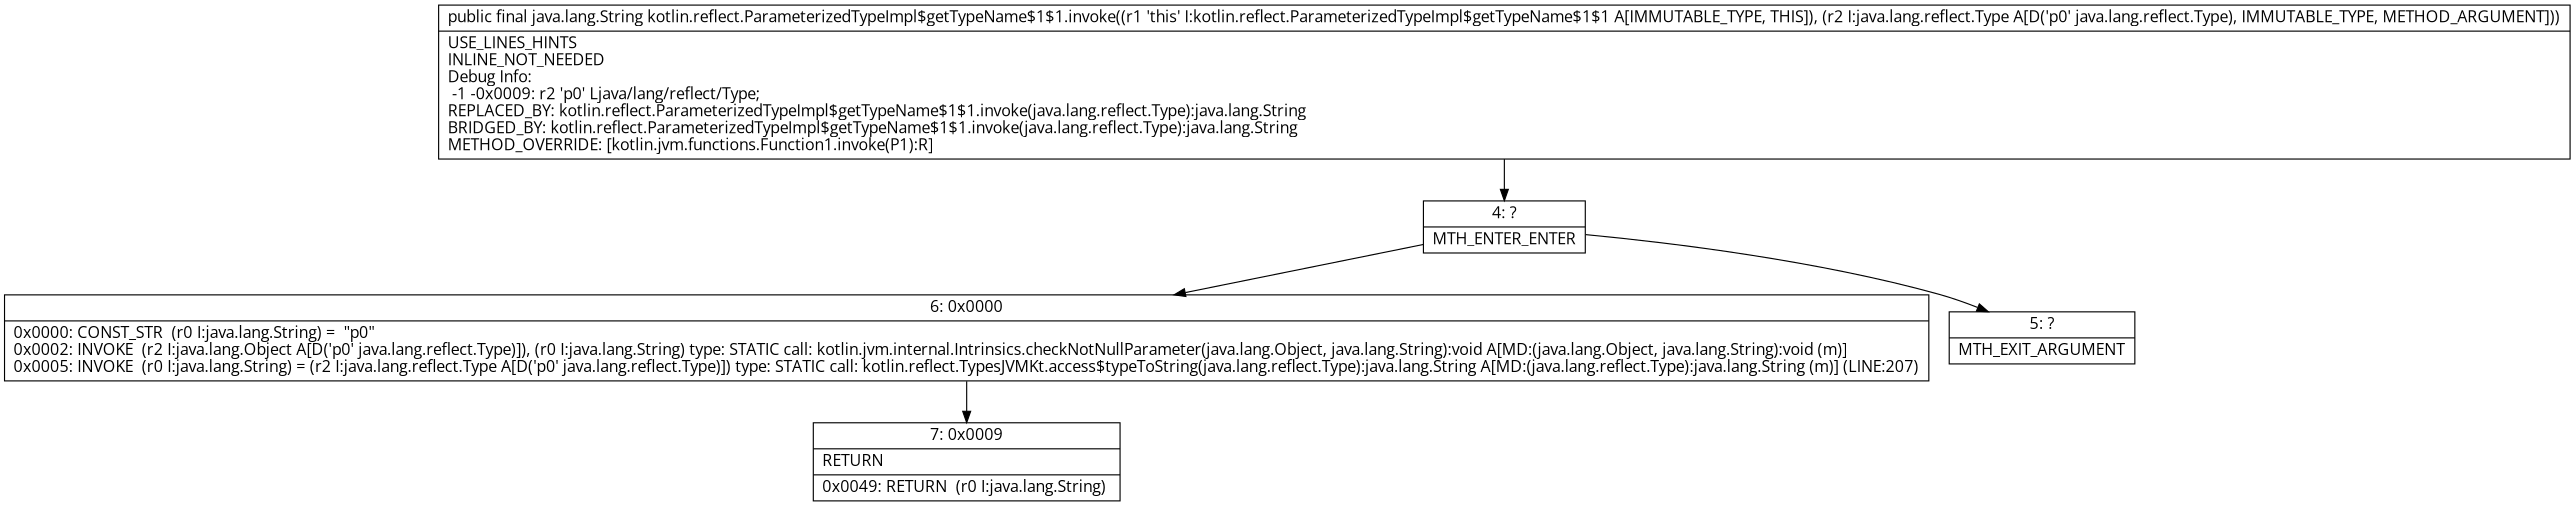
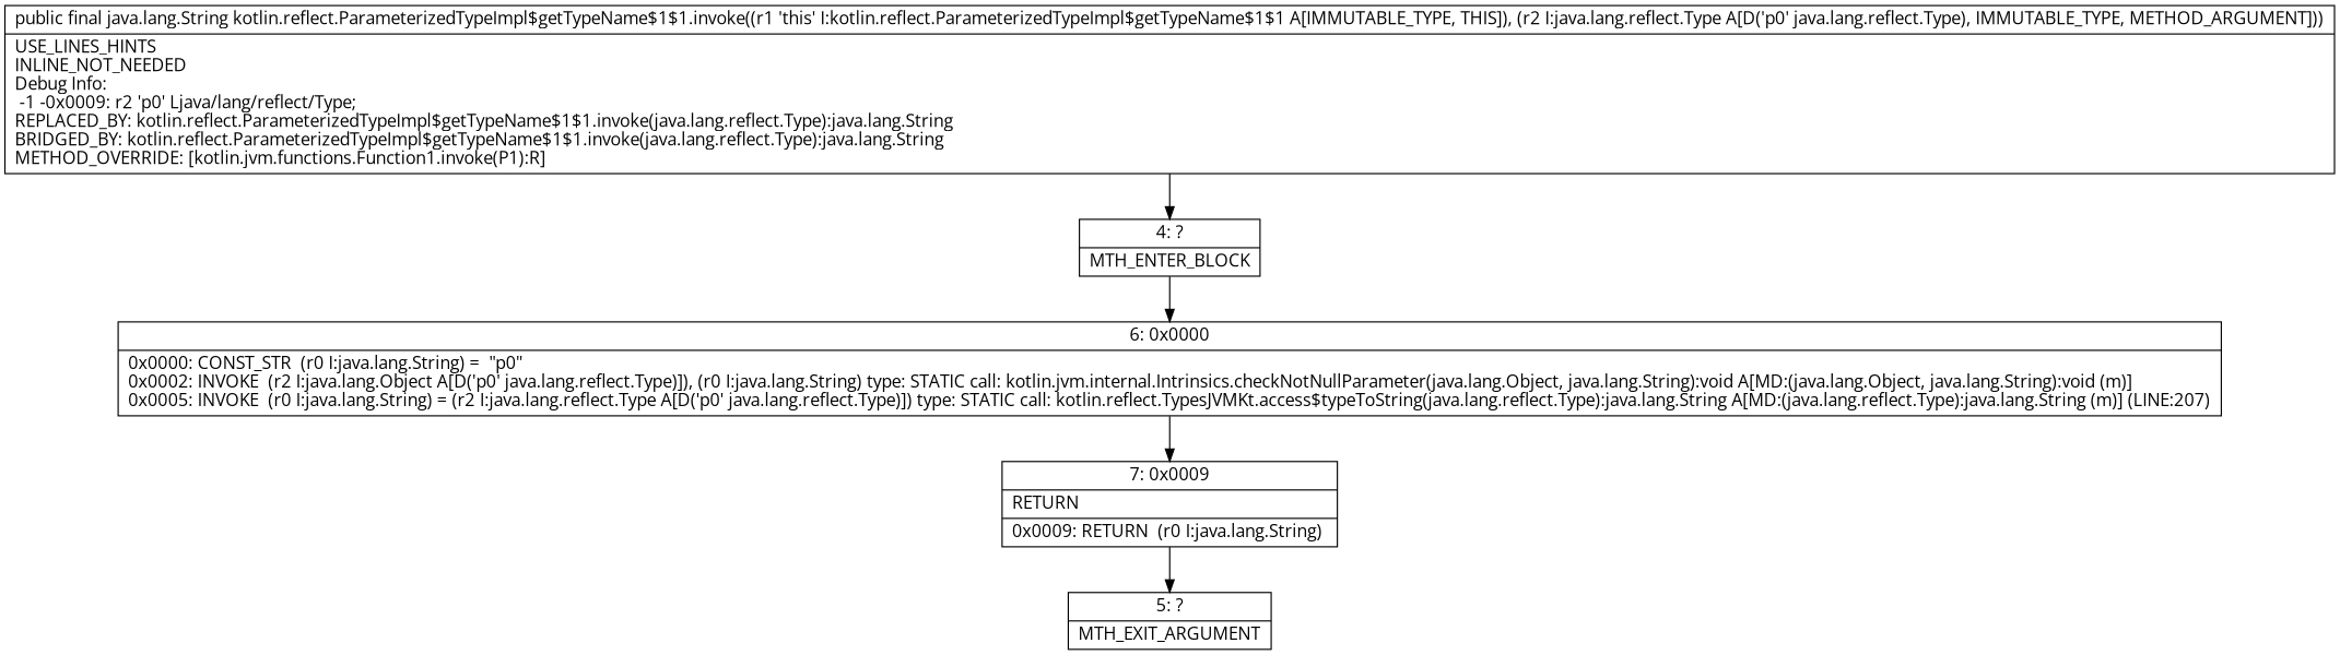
  digraph {
    fontname="Open Sans"
    node [fontname="Open Sans" shape=record]
    edge [fontname="Open Sans"]
-   n1 [label="{4\:\ ?|MTH_ENTER_ENTER\l}"]
+   n1 [label="{4\:\ ?|MTH_ENTER_BLOCK\l}"]
    n2 [label="{6\:\ 0x0000|0x0000: CONST_STR  (r0 I:java.lang.String) =  \"p0\" \l0x0002: INVOKE  (r2 I:java.lang.Object A[D('p0' java.lang.reflect.Type)]), (r0 I:java.lang.String) type: STATIC call: kotlin.jvm.internal.Intrinsics.checkNotNullParameter(java.lang.Object, java.lang.String):void A[MD:(java.lang.Object, java.lang.String):void (m)]\l0x0005: INVOKE  (r0 I:java.lang.String) = (r2 I:java.lang.reflect.Type A[D('p0' java.lang.reflect.Type)]) type: STATIC call: kotlin.reflect.TypesJVMKt.access$typeToString(java.lang.reflect.Type):java.lang.String A[MD:(java.lang.reflect.Type):java.lang.String (m)] (LINE:207)\l}"]
-   n3 [label="{7\:\ 0x0009|RETURN\l|0x0049: RETURN  (r0 I:java.lang.String) \l}"]
+   n3 [label="{7\:\ 0x0009|RETURN\l|0x0009: RETURN  (r0 I:java.lang.String) \l}"]
    n4 [label="{5\:\ ?|MTH_EXIT_ARGUMENT\l}"]
    n5 [label="{public final java.lang.String kotlin.reflect.ParameterizedTypeImpl$getTypeName$1$1.invoke((r1 'this' I:kotlin.reflect.ParameterizedTypeImpl$getTypeName$1$1 A[IMMUTABLE_TYPE, THIS]), (r2 I:java.lang.reflect.Type A[D('p0' java.lang.reflect.Type), IMMUTABLE_TYPE, METHOD_ARGUMENT]))  | USE_LINES_HINTS\lINLINE_NOT_NEEDED\lDebug Info:\l  \-1 \-0x0009: r2 'p0' Ljava\/lang\/reflect\/Type;\lREPLACED_BY: kotlin.reflect.ParameterizedTypeImpl$getTypeName$1$1.invoke(java.lang.reflect.Type):java.lang.String\lBRIDGED_BY: kotlin.reflect.ParameterizedTypeImpl$getTypeName$1$1.invoke(java.lang.reflect.Type):java.lang.String\lMETHOD_OVERRIDE: [kotlin.jvm.functions.Function1.invoke(P1):R]\l}"]
    n1 -> n2
    n2 -> n3
-   n1 -> n4
+   n3 -> n4
    n5 -> n1
  }
